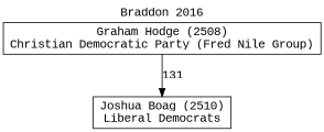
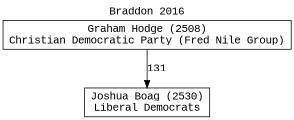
  digraph {
    label="Braddon 2016"
    labelloc=t
    mclimit=10
    fontname="Liberation Mono"
    node [shape=box fontname="Liberation Mono"]
-   n1 [label="Joshua Boag (2510)\nLiberal Democrats"]
+   n1 [label="Joshua Boag (2530)\nLiberal Democrats"]
    n2 [label="Graham Hodge (2508)\nChristian Democratic Party (Fred Nile Group)"]
    n2 -> n1 [label=131 fontname="Liberation Mono"]
  }
